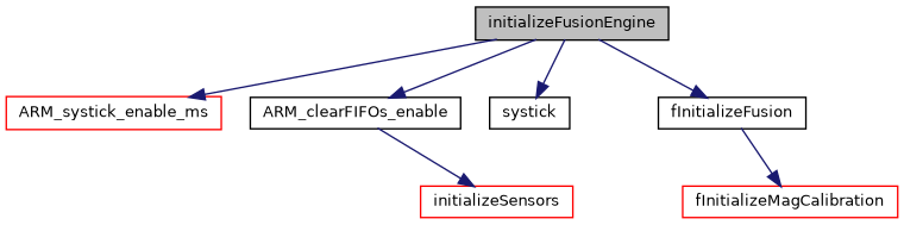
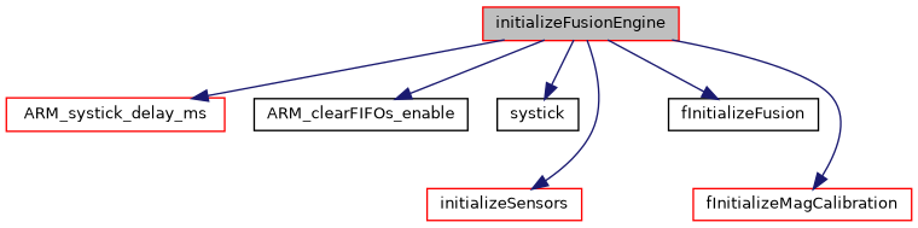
  digraph {
    rankdir=TB
    node [color=black fillcolor=white fontname=Helvetica fontsize=10 shape=record style=filled]
    edge [color=midnightblue fontname=Helvetica fontsize=10 labelfontname=Helvetica labelfontsize=10 style=solid]
-   n1 [fillcolor=grey75 fontcolor=black height=0.2 label=initializeFusionEngine width=0.4]
-   n2 [color=red height=0.2 label=ARM_systick_enable_ms width=0.4]
+   n1 [color=red fillcolor=grey75 fontcolor=black height=0.2 label=initializeFusionEngine width=0.4]
+   n2 [color=red height=0.2 label=ARM_systick_delay_ms width=0.4]
    n3 [height=0.2 label=ARM_clearFIFOs_enable width=0.4]
    n4 [height=0.2 label=systick width=0.4]
    n5 [height=0.2 label=fInitializeFusion width=0.4]
    n6 [color=red height=0.2 label=fInitializeMagCalibration width=0.4]
    n7 [color=red height=0.2 label=initializeSensors width=0.4]
    n1 -> n2
    n1 -> n3
    n1 -> n4
    n1 -> n5
-   n5 -> n6
-   n3 -> n7
+   n1 -> n6
+   n1 -> n7
  }
